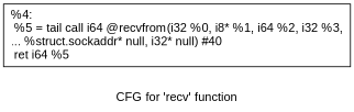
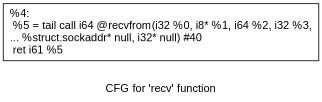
  digraph {
    label="CFG for 'recv' function"
    fontname="Liberation Sans"
-   n1 [label="{%4:\l  %5 = tail call i64 @recvfrom(i32 %0, i8* %1, i64 %2, i32 %3,\l... %struct.sockaddr* null, i32* null) #40\l  ret i64 %5\l}" shape=record fontname="Liberation Sans"]
+   n1 [label="{%4:\l  %5 = tail call i64 @recvfrom(i32 %0, i8* %1, i64 %2, i32 %3,\l... %struct.sockaddr* null, i32* null) #40\l  ret i61 %5\l}" shape=record fontname="Liberation Sans"]
  }
